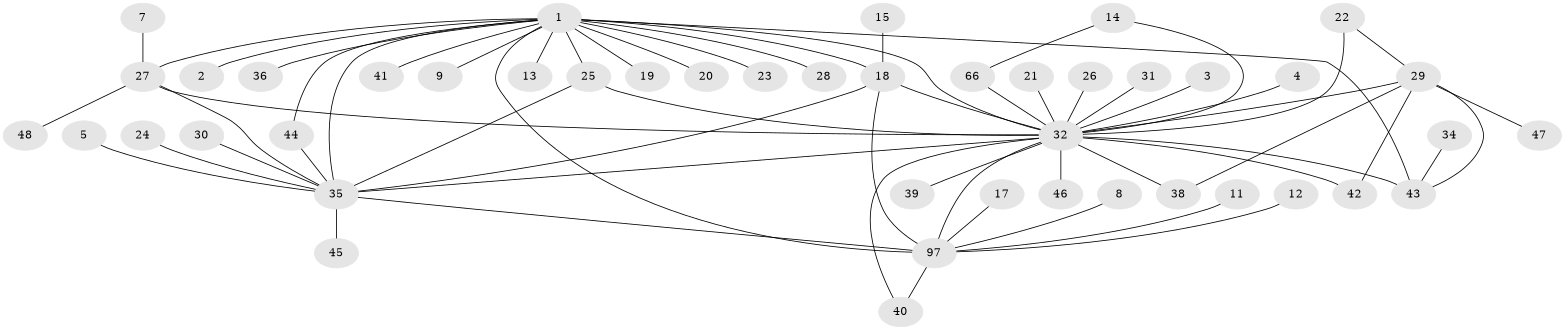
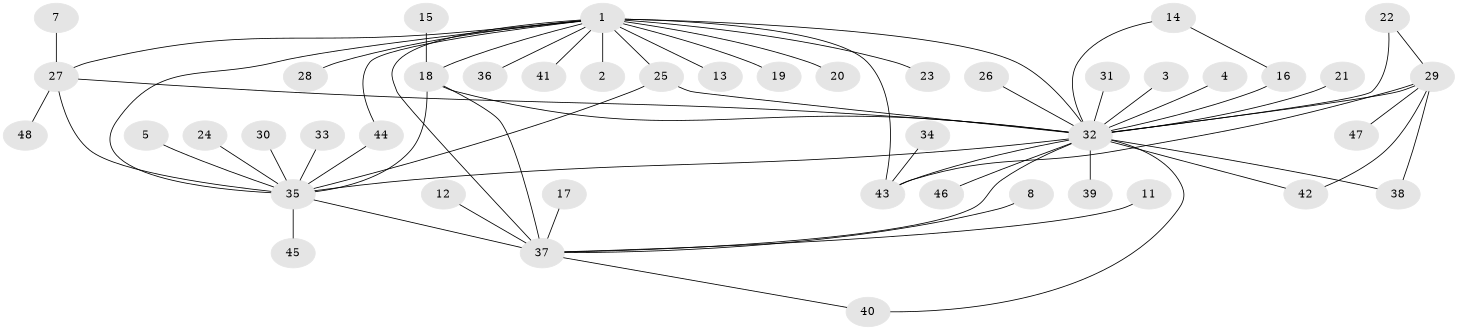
  graph {
    node [color=gray90 style=filled]
    edge [weight=1.0]
    1
    2
-   9
    13
    18
    19
    20
    23
    25
    27
    28
    32
    35
    36
-   37 [label=97]
+   37
    41
    43
    44
    48
    38
    42
    39
    40
    46
    45
    3
    4
    5
    7
    8
    11
    12
    14
-   16 [label=66]
+   16
    15
    17
    21
    22
    29
    47
    24
    26
    30
    31
+   33
    34
    1 -- 2
-   1 -- 9
    1 -- 13
    1 -- 18
    1 -- 19
    1 -- 20
    1 -- 23
    1 -- 25 [weight=2.0]
    1 -- 27
    1 -- 28
    1 -- 32 [weight=2.0]
    1 -- 35 [weight=2.0]
    1 -- 36
    1 -- 37 [weight=2.0]
    1 -- 41
    1 -- 43 [weight=2.0]
    1 -- 44
    18 -- 32
    18 -- 35
    18 -- 37
    25 -- 32
    25 -- 35
    27 -- 32
    27 -- 35
    27 -- 48
    32 -- 35
    32 -- 37
    32 -- 43
    32 -- 38
    32 -- 42
    32 -- 39
    32 -- 40
    32 -- 46
    35 -- 37
    35 -- 45
    37 -- 40
    44 -- 35
    3 -- 32
    4 -- 32
    5 -- 35
    7 -- 27
    8 -- 37
    11 -- 37
    12 -- 37
    14 -- 32
    14 -- 16
    16 -- 32
    15 -- 18
    17 -- 37
    21 -- 32
    22 -- 32 [weight=2.0]
    22 -- 29
    29 -- 32
    29 -- 43
    29 -- 38
    29 -- 42
    29 -- 47
    24 -- 35
    26 -- 32
    30 -- 35
    31 -- 32
+   33 -- 35
    34 -- 43
  }
